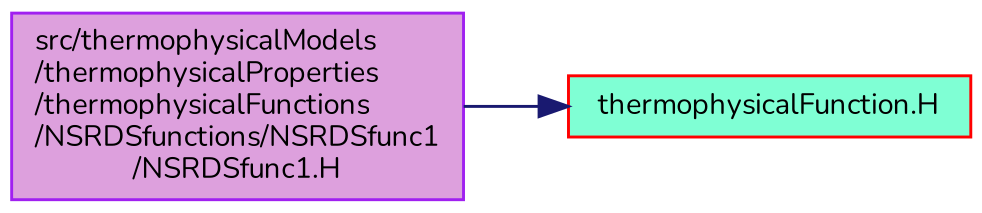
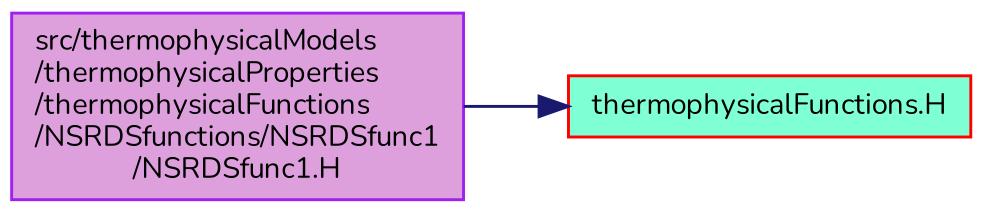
  digraph {
    rankdir=LR
    fontname=Nunito
    node [fontname=Nunito fontsize=10 shape=record style=filled]
    n1 [color=purple fillcolor=plum fontcolor=black height=0.2 label="src/thermophysicalModels\l/thermophysicalProperties\l/thermophysicalFunctions\l/NSRDSfunctions/NSRDSfunc1\l/NSRDSfunc1.H" width=0.4]
-   n2 [color=red height=0.2 label="thermophysicalFunction.H" width=0.4 fillcolor=aquamarine]
+   n2 [color=red height=0.2 label="thermophysicalFunctions.H" width=0.4 fillcolor=aquamarine]
    n1 -> n2 [color=midnightblue fontname=Nunito fontsize=10 labelfontname=Helvetica labelfontsize=10 style=solid]
  }
